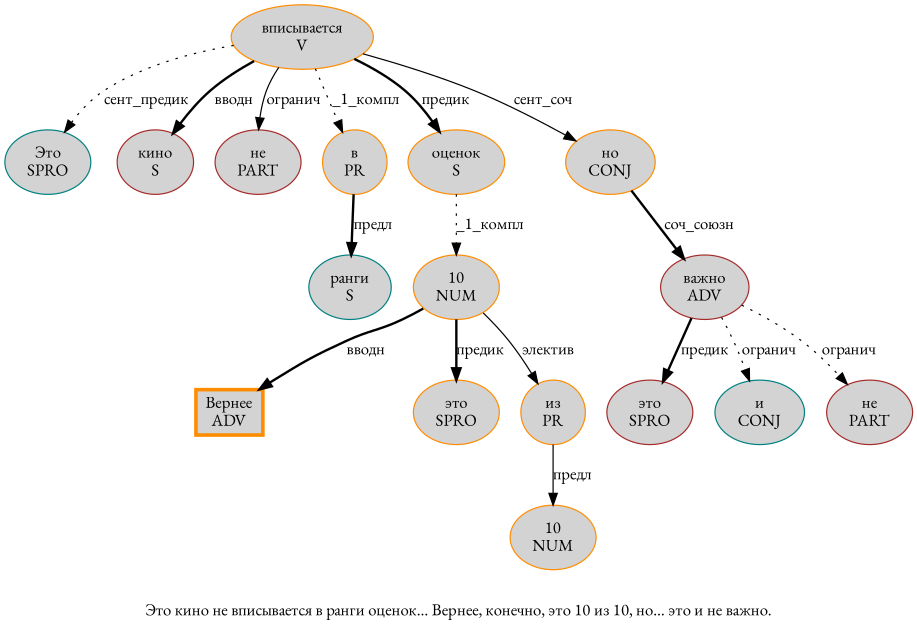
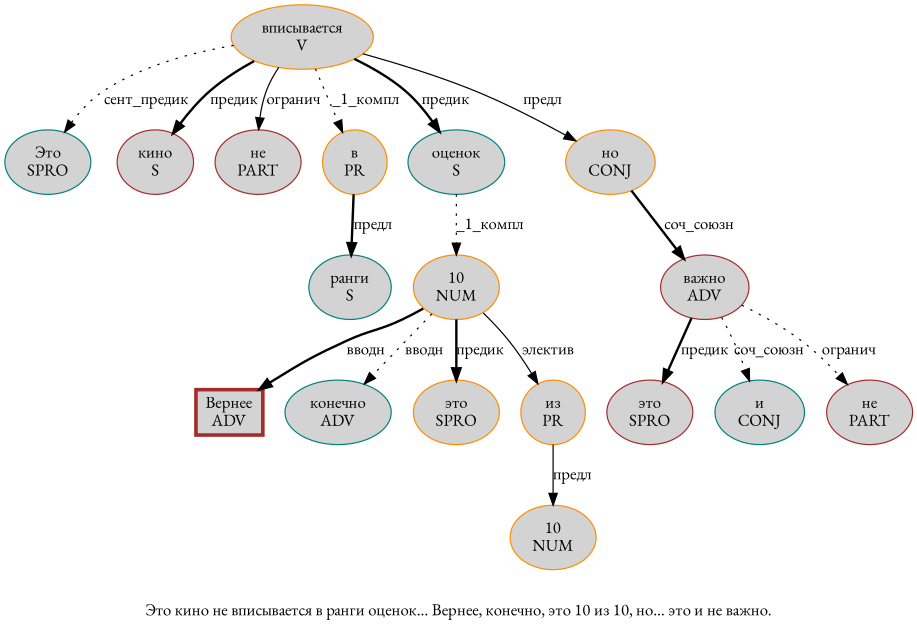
  digraph {
    fontname="EB Garamond"
    label="Это кино не вписывается в ранги оценок… Вернее, конечно, это 10 из 10, но… это и не важно."
    node [color=darkorange fillcolor=lightgray fontname="EB Garamond" penwidth=1 shape=ellipse style=filled]
    edge [fontname="EB Garamond" style=bold]
    n1 [color=teal label="Это\nSPRO"]
    n2 [color=brown label="кино\nS"]
    n3 [color=brown label="не\nPART"]
    n4 [label="вписывается\nV"]
    n5 [label="в\nPR"]
-   n6 [label="оценок\nS"]
+   n6 [color=teal label="оценок\nS"]
    n7 [label="но\nCONJ"]
    n8 [color=teal label="ранги\nS"]
    n9 [label="10\nNUM"]
    n10 [color=brown label="важно\nADV"]
-   n11 [label="Вернее\nADV" penwidth=3 shape=box]
+   n11 [color=brown label="Вернее\nADV" penwidth=3 shape=box]
+   n12 [color=teal label="конечно\nADV"]
    n13 [label="это\nSPRO"]
    n14 [label="из\nPR"]
    n15 [label="10\nNUM"]
    n16 [color=brown label="это\nSPRO"]
    n17 [color=teal label="и\nCONJ"]
    n18 [color=brown label="не\nPART"]
    n4 -> n1 [label="сент_предик" style=dotted]
-   n4 -> n2 [label="вводн"]
+   n4 -> n2 [label="предик"]
    n4 -> n3 [label="огранич" style=solid]
    n4 -> n5 [label="_1_компл" style=dotted]
    n4 -> n6 [label="предик"]
-   n4 -> n7 [label="сент_соч" style=solid]
+   n4 -> n7 [label="предл" style=solid]
    n5 -> n8 [label="предл"]
    n6 -> n9 [label="_1_компл" style=dotted]
    n7 -> n10 [label="соч_союзн"]
    n9 -> n11 [label="вводн"]
+   n9 -> n12 [label="вводн" style=dotted]
    n9 -> n13 [label="предик"]
    n9 -> n14 [label="электив" style=solid]
    n10 -> n16 [label="предик"]
-   n10 -> n17 [label="огранич" style=dotted]
+   n10 -> n17 [label="соч_союзн" style=dotted]
    n10 -> n18 [label="огранич" style=dotted]
    n14 -> n15 [label="предл" style=solid]
  }
